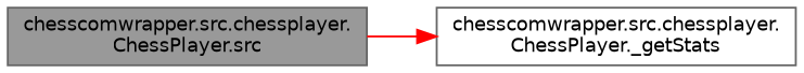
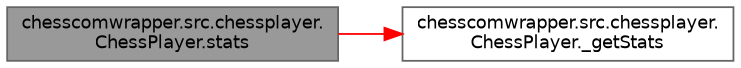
  digraph {
    rankdir=LR
    node [fontname=Helvetica fontsize=10 shape=box style=filled]
-   n1 [color=gray40 fillcolor=grey60 fontcolor=black height=0.2 label="chesscomwrapper.src.chessplayer.\lChessPlayer.src" width=0.4]
+   n1 [color=gray40 fillcolor=grey60 fontcolor=black height=0.2 label="chesscomwrapper.src.chessplayer.\lChessPlayer.stats" width=0.4]
    n2 [color=grey40 fillcolor=white height=0.2 label="chesscomwrapper.src.chessplayer.\lChessPlayer._getStats" width=0.4]
    n1 -> n2 [color=red fontname=Helvetica fontsize=10 labelfontname=Helvetica labelfontsize=10 style=solid]
  }
